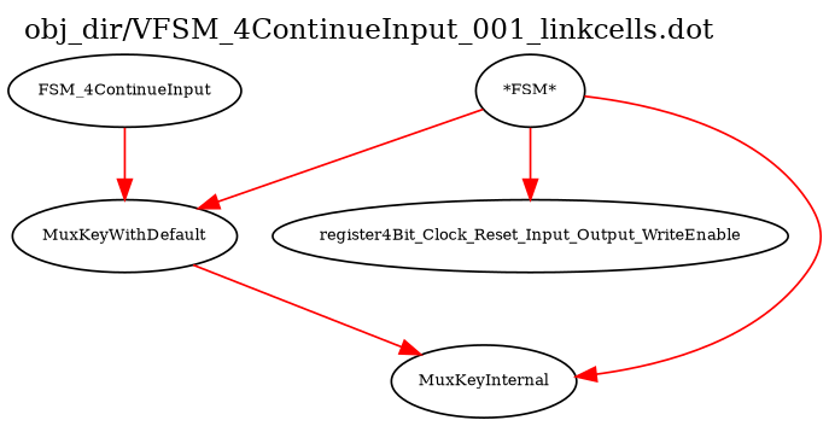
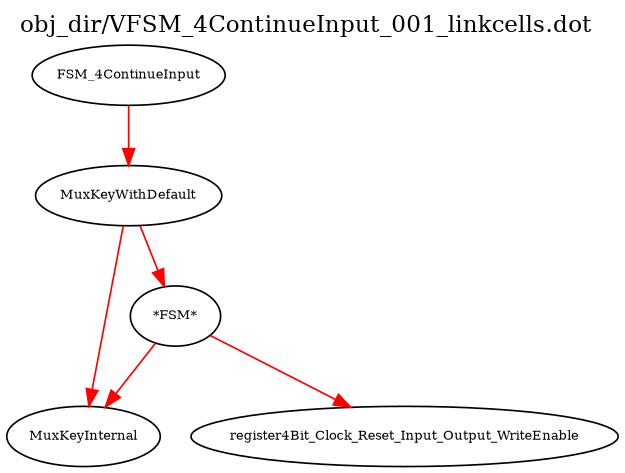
  digraph {
    label="obj_dir/VFSM_4ContinueInput_001_linkcells.dot"
    labeljust=l
    labelloc=t
    rankdir=TB
    node [color=black fontsize=8]
    edge [color=red fontsize=8 weight=1]
    n1 [label=FSM_4ContinueInput]
    n2 [label=MuxKeyWithDefault]
    n3 [label=register4Bit_Clock_Reset_Input_Output_WriteEnable]
    n4 [label=MuxKeyInternal]
    n5 [label="*FSM*"]
    n1 -> n2
    n2 -> n4
-   n5 -> n2
+   n2 -> n5
    n5 -> n3
    n5 -> n4
  }
